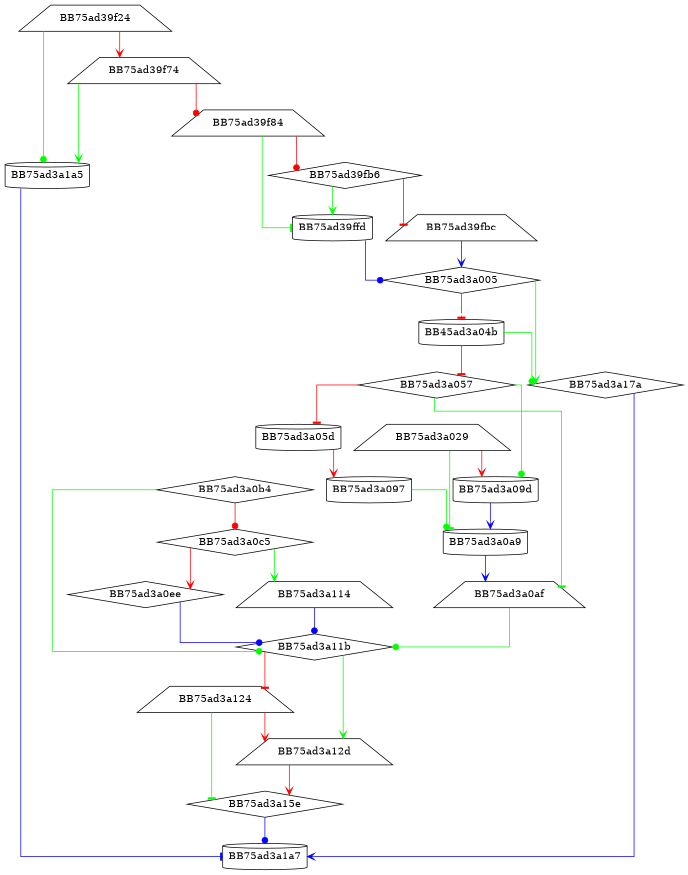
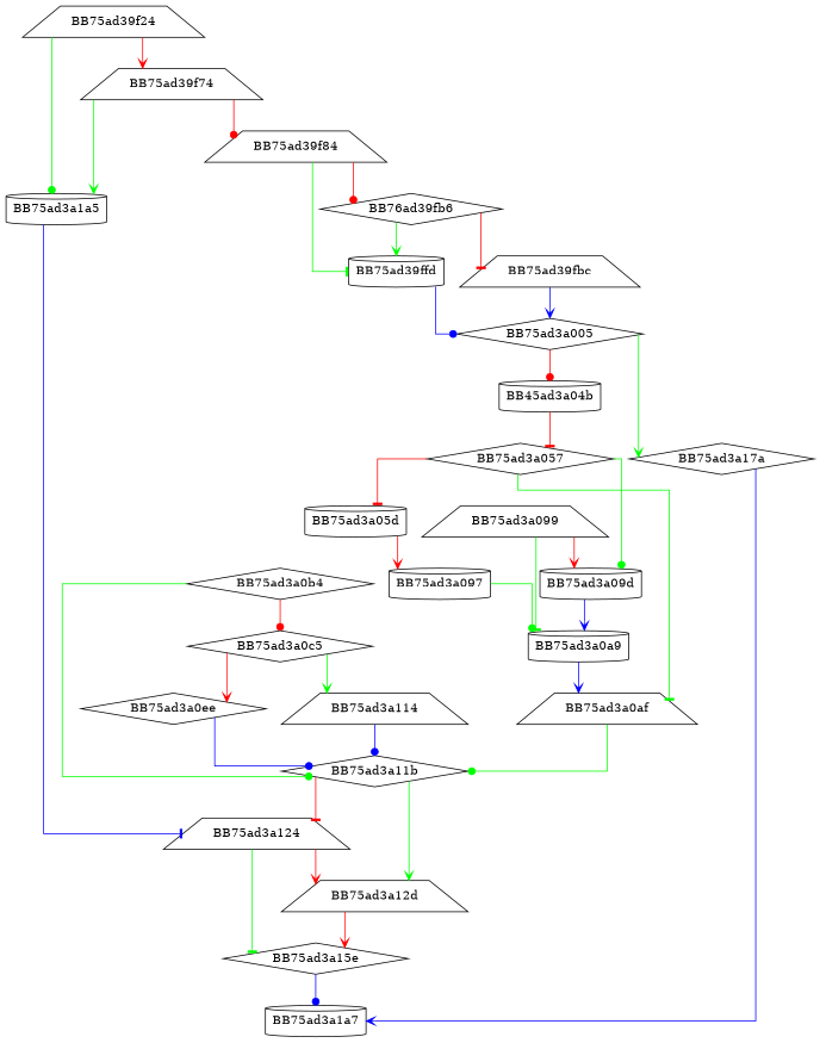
  digraph {
    splines=ortho
    node [shape=trapezium]
    edge [arrowhead=vee color=green]
    BB75ad3a1a5 [shape=cylinder]
    BB75ad39f24
    BB75ad39f74
    BB75ad3a1a7 [shape=cylinder]
    BB75ad39f84
    BB75ad39ffd [shape=cylinder]
-   BB75ad39fb6 [shape=diamond]
+   BB75ad39fb6 [shape=diamond label=BB76ad39fb6]
    BB75ad3a005 [shape=diamond]
    BB75ad39fbc
    BB75ad3a17a [shape=diamond]
    n11 [label=BB45ad3a04b shape=cylinder]
    BB75ad3a057 [shape=diamond]
    BB75ad3a0af
    BB75ad3a05d [shape=cylinder]
    BB75ad3a09d [shape=cylinder]
    BB75ad3a11b [shape=diamond]
    BB75ad3a097 [shape=cylinder]
    BB75ad3a12d
    BB75ad3a124
    BB75ad3a0b4 [shape=diamond]
    BB75ad3a0c5 [shape=diamond]
    BB75ad3a0a9 [shape=cylinder]
-   BB75ad3a099 [label=BB75ad3a029]
+   BB75ad3a099
    BB75ad3a15e [shape=diamond]
    BB75ad3a114
    BB75ad3a0ee [shape=diamond]
-   BB75ad3a1a5 -> BB75ad3a1a7 [arrowhead=tee color=blue]
+   BB75ad3a1a5 -> BB75ad3a124 [arrowhead=tee color=blue]
    BB75ad39f24 -> BB75ad3a1a5 [arrowhead=dot]
    BB75ad39f24 -> BB75ad39f74 [color=red]
    BB75ad39f74 -> BB75ad3a1a5
    BB75ad39f74 -> BB75ad39f84 [arrowhead=dot color=red]
    BB75ad39f84 -> BB75ad39ffd [arrowhead=tee]
    BB75ad39f84 -> BB75ad39fb6 [arrowhead=dot color=red]
    BB75ad39ffd -> BB75ad3a005 [arrowhead=dot color=blue]
    BB75ad39fb6 -> BB75ad39ffd
    BB75ad39fb6 -> BB75ad39fbc [arrowhead=tee color=red]
    BB75ad3a005 -> BB75ad3a17a
-   BB75ad3a005 -> n11 [arrowhead=tee color=red]
+   BB75ad3a005 -> n11 [arrowhead=dot color=red]
    BB75ad39fbc -> BB75ad3a005 [color=blue]
    BB75ad3a17a -> BB75ad3a1a7 [color=blue]
-   n11 -> BB75ad3a17a [arrowhead=dot]
    n11 -> BB75ad3a057 [arrowhead=tee color=red]
    BB75ad3a057 -> BB75ad3a0af [arrowhead=tee]
    BB75ad3a057 -> BB75ad3a05d [arrowhead=tee color=red]
    BB75ad3a057 -> BB75ad3a09d [arrowhead=dot]
    BB75ad3a0af -> BB75ad3a11b [arrowhead=dot]
    BB75ad3a05d -> BB75ad3a097 [color=red]
    BB75ad3a09d -> BB75ad3a0a9 [color=blue]
    BB75ad3a11b -> BB75ad3a12d
    BB75ad3a11b -> BB75ad3a124 [arrowhead=tee color=red]
    BB75ad3a097 -> BB75ad3a0a9 [arrowhead=dot]
    BB75ad3a12d -> BB75ad3a15e [color=red]
    BB75ad3a124 -> BB75ad3a12d [color=red]
    BB75ad3a124 -> BB75ad3a15e [arrowhead=tee]
    BB75ad3a0b4 -> BB75ad3a11b [arrowhead=dot]
    BB75ad3a0b4 -> BB75ad3a0c5 [arrowhead=dot color=red]
    BB75ad3a0c5 -> BB75ad3a114
    BB75ad3a0c5 -> BB75ad3a0ee [color=red]
    BB75ad3a0a9 -> BB75ad3a0af [color=blue]
    BB75ad3a099 -> BB75ad3a09d [color=red]
    BB75ad3a099 -> BB75ad3a0a9 [arrowhead=tee]
    BB75ad3a15e -> BB75ad3a1a7 [arrowhead=dot color=blue]
    BB75ad3a114 -> BB75ad3a11b [arrowhead=dot color=blue]
    BB75ad3a0ee -> BB75ad3a11b [arrowhead=dot color=blue]
  }
